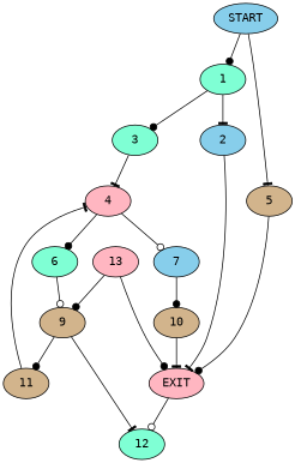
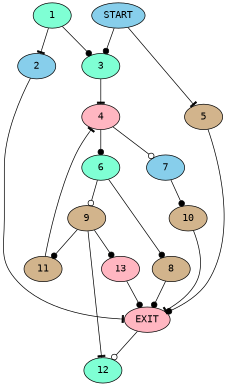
  digraph {
    fontname="DejaVu Sans Mono"
    node [fillcolor=tan fontname="DejaVu Sans Mono" style=filled]
    edge [arrowhead=dot fontname="DejaVu Sans Mono"]
    n1 [fillcolor=skyblue label=START]
    1 [fillcolor=aquamarine]
    5
    2 [fillcolor=skyblue]
    3 [fillcolor=aquamarine]
    n6 [fillcolor=lightpink label=EXIT]
    12 [fillcolor=aquamarine]
    4 [fillcolor=lightpink]
    6 [fillcolor=aquamarine]
    7 [fillcolor=skyblue]
+   8
    9
    10
    11
    13 [fillcolor=lightpink]
-   n1 -> 1
+   n1 -> 3
    n1 -> 5 [arrowhead=tee]
    1 -> 2 [arrowhead=tee]
    1 -> 3
    5 -> n6
    2 -> n6 [arrowhead=tee]
    3 -> 4 [arrowhead=tee]
    n6 -> 12 [arrowhead=odot]
    4 -> 6
    4 -> 7 [arrowhead=odot]
+   6 -> 8
    6 -> 9 [arrowhead=odot]
    7 -> 10
+   8 -> n6
    9 -> 12 [arrowhead=tee]
    9 -> 11
-   13 -> 9
+   9 -> 13
    10 -> n6 [arrowhead=tee]
    11 -> 4 [arrowhead=tee]
    13 -> n6
  }
